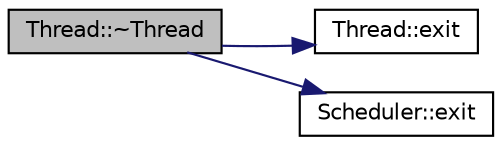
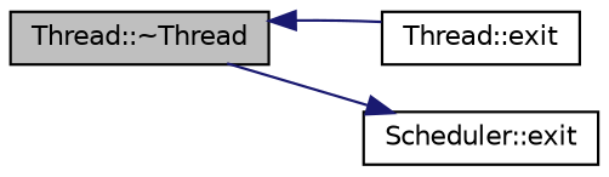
  digraph {
    rankdir=LR
    node [color=black fontname=Helvetica fontsize=10 shape=record]
    edge [color=midnightblue fontname=Helvetica fontsize=10 labelfontname=Helvetica labelfontsize=10 style=solid]
    n1 [fillcolor=grey75 fontcolor=black height=0.2 label="Thread::~Thread" style=filled width=0.4]
    n2 [height=0.2 label="Thread::exit" width=0.4]
    n3 [height=0.2 label="Scheduler::exit" width=0.4]
-   n1 -> n2
+   n2 -> n1
    n1 -> n3
  }
